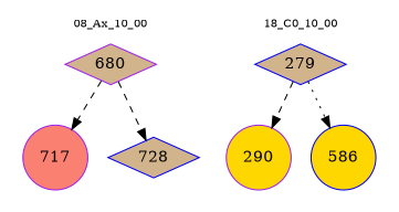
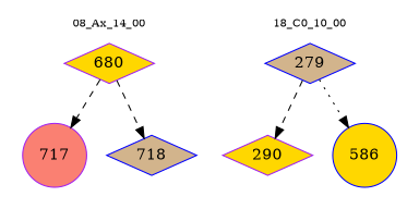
  digraph {
    node [color=purple fillcolor=tan shape=diamond style=filled]
    edge [color=black style=dashed]
-   n1 [label=680]
+   n1 [fillcolor=gold label=680]
    n2 [fillcolor=salmon label=717 shape=circle]
-   n3 [color=blue label=728]
+   n3 [color=blue label=718]
    n4 [color=blue label=279]
-   n5 [fillcolor=gold label=290 shape=circle]
+   n5 [fillcolor=gold label=290]
    n6 [color=blue fillcolor=gold label=586 shape=circle]
    subgraph cluster_1 {
      color=white
      fontsize=10
-     label="08_Ax_10_00"
+     label="08_Ax_14_00"
      n1
      n2
      n3
    }
    subgraph cluster_2 {
      color=white
      fontsize=10
      label="18_C0_10_00"
      n4
      n5
      n6
    }
    n1 -> n2
    n1 -> n3
    n4 -> n5
    n4 -> n6 [style=dotted]
  }
